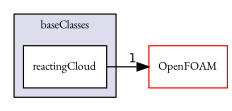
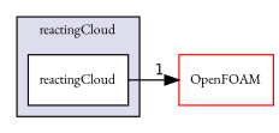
  digraph {
    compound=true
    rankdir=LR
    fontname="EB Garamond"
    node [fillcolor=white fontname="EB Garamond" fontsize=10 shape=box style=filled]
    n1 [label=reactingCloud pencolor=black]
    n2 [color=red label=OpenFOAM]
    subgraph cluster_1 {
      bgcolor="#ddddee"
      fontsize=10
-     label=baseClasses
+     label=reactingCloud
      pencolor=black
      n1
    }
    n1 -> n2 [headlabel=1 labeldistance=1.5 labelfontname=Helvetica labelfontsize=10 arrowhead=normal fontname="EB Garamond"]
  }
